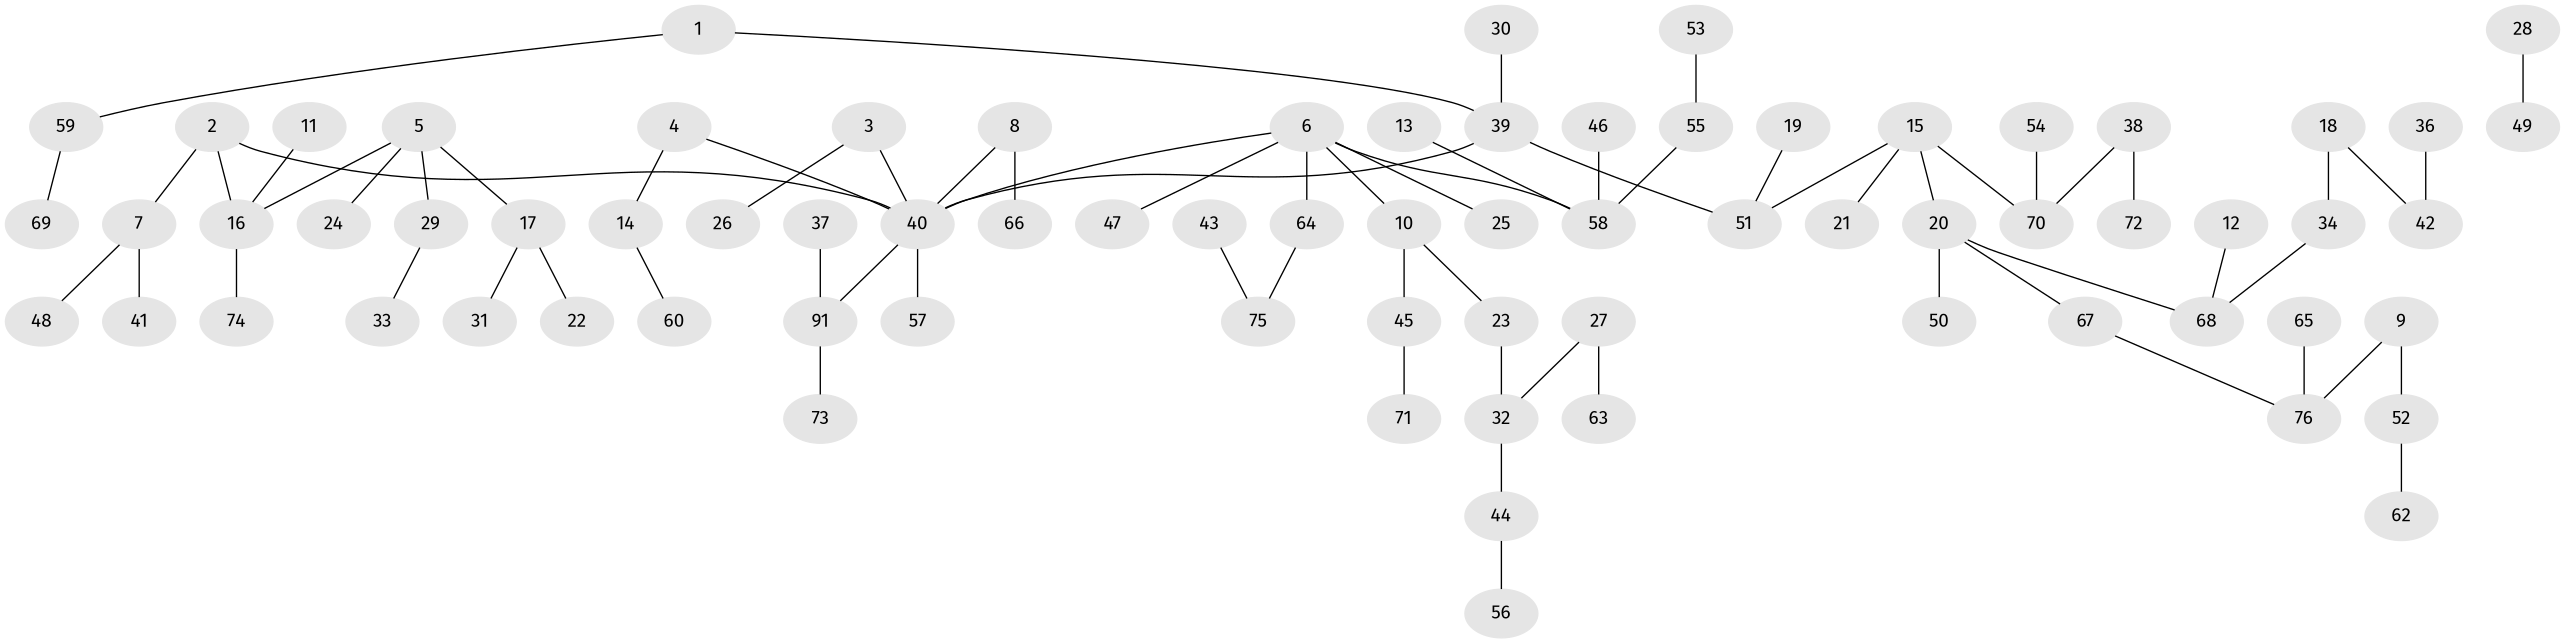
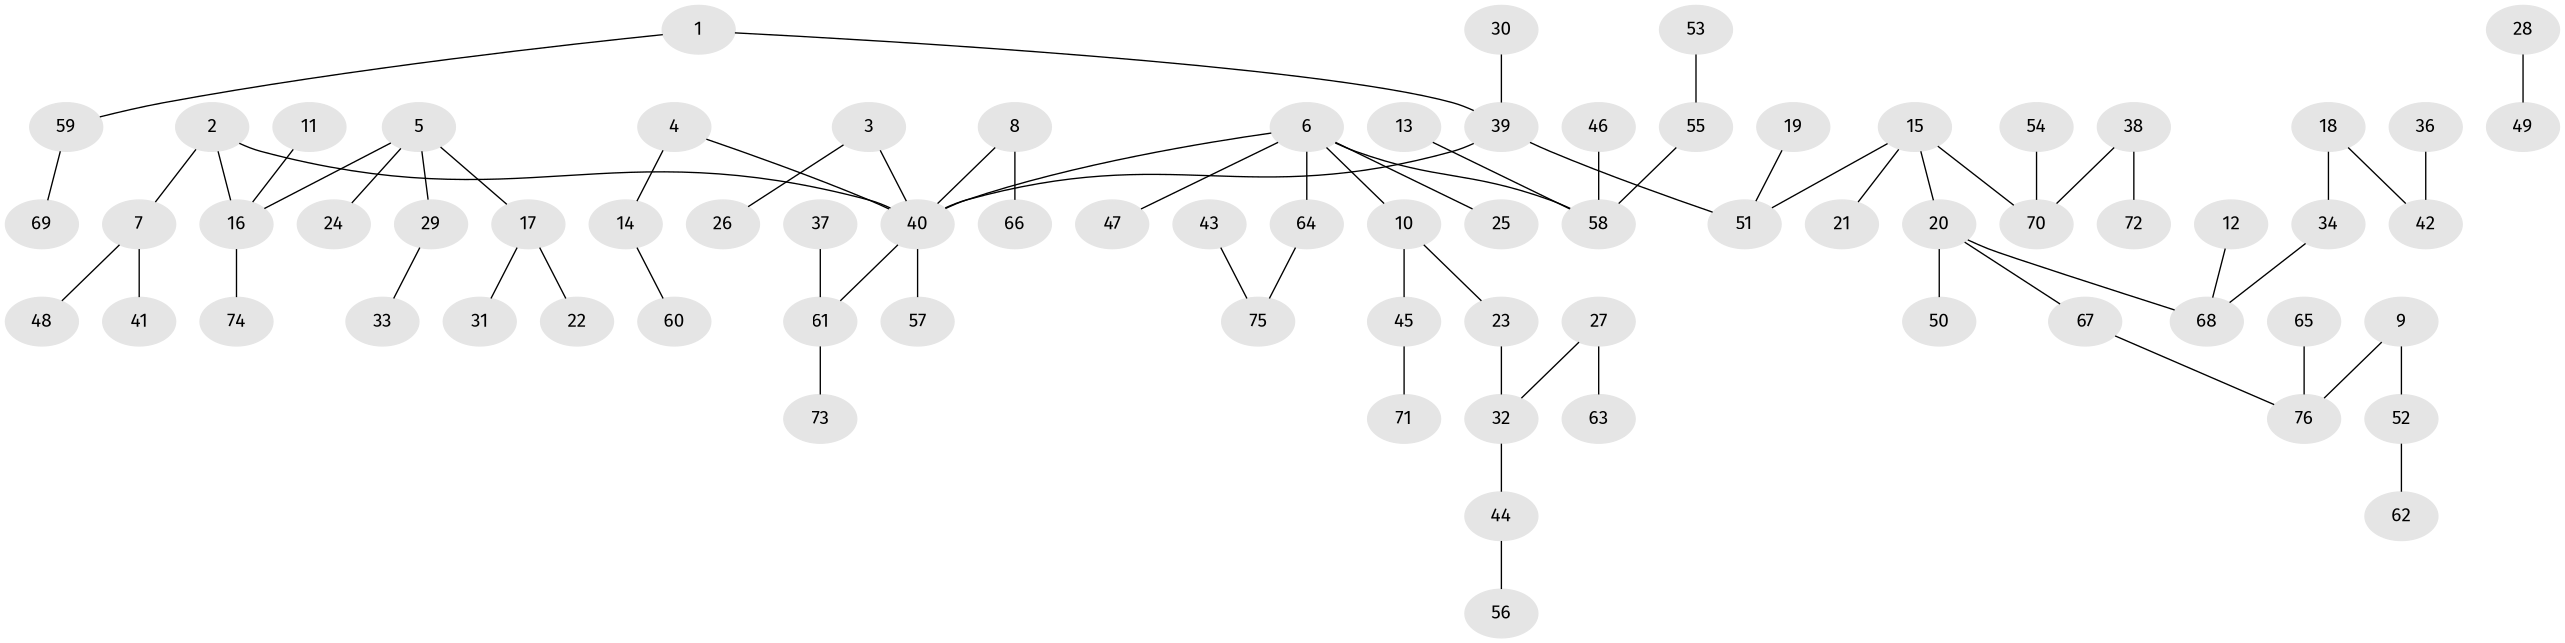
  graph {
    fontname="Fira Sans"
    node [color=gray90 fontname="Fira Sans" style=filled]
    edge [fontname="Fira Sans" weight=1.0]
    1
    39
    59
    40
    51
    69
    2
    7
    16
    41
    48
    74
-   61 [label=91]
+   61
    57
    3
    26
    4
    14
    60
    5
    17
    24
    29
    22
    31
    33
    6
    10
    25
    47
    58
    64
    23
    45
    75
    28
    49
    8
    66
    9
    52
    76
    62
    32
    71
    11
    12
    68
    13
    15
    20
    21
    70
    50
    67
    18
    34
    42
    19
    44
    27
    63
    30
    56
    36
    37
    73
    38
    72
    43
    46
    53
    55
    54
    65
    1 -- 39
    1 -- 59
    39 -- 40
    39 -- 51
    59 -- 69
    40 -- 61
    40 -- 57
    2 -- 40
    2 -- 7
    2 -- 16
    7 -- 41
    7 -- 48
    16 -- 74
    61 -- 73
    3 -- 40
    3 -- 26
    4 -- 40
    4 -- 14
    14 -- 60
    5 -- 16
    5 -- 17
    5 -- 24
    5 -- 29
    17 -- 22
    17 -- 31
    29 -- 33
    6 -- 40
    6 -- 10
    6 -- 25
    6 -- 47
    6 -- 58
    6 -- 64
    10 -- 23
    10 -- 45
    64 -- 75
    23 -- 32
    45 -- 71
    28 -- 49
    8 -- 40
    8 -- 66
    9 -- 52
    9 -- 76
    52 -- 62
    32 -- 44
    11 -- 16
    12 -- 68
    13 -- 58
    15 -- 51
    15 -- 20
    15 -- 21
    15 -- 70
    20 -- 68
    20 -- 50
    20 -- 67
    67 -- 76
    18 -- 34
    18 -- 42
    34 -- 68
    19 -- 51
    44 -- 56
    27 -- 32
    27 -- 63
    30 -- 39
    36 -- 42
    37 -- 61
    38 -- 70
    38 -- 72
    43 -- 75
    46 -- 58
    53 -- 55
    55 -- 58
    54 -- 70
    65 -- 76
  }
